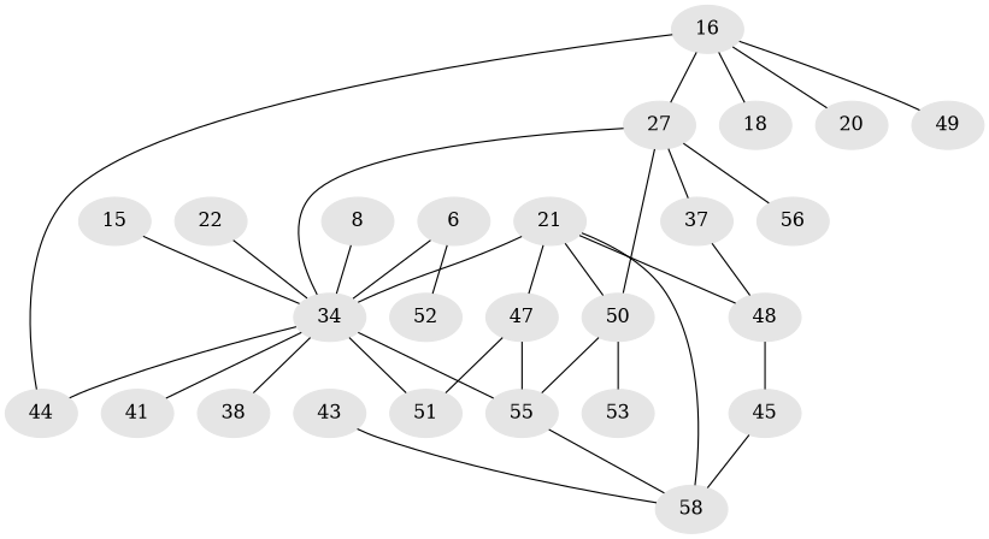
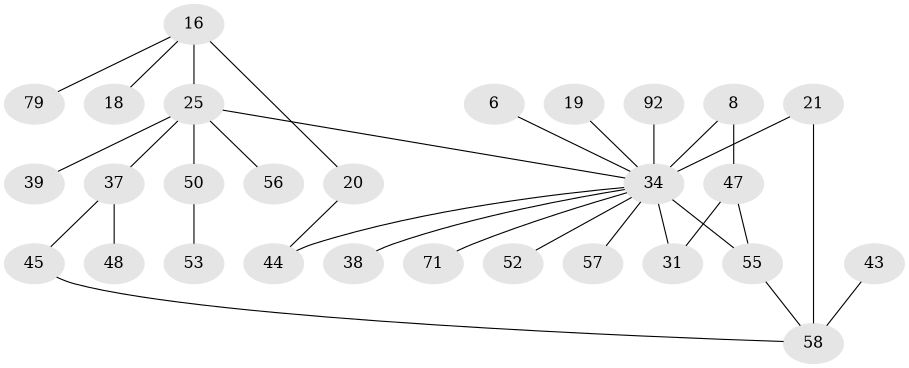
  graph {
    node [color=gray90 style=filled]
    34 [super="+3+9"]
    44
    38
-   41 [super="+28"]
-   51
+   41 [super="+28" label=71]
+   51 [label=31]
    52
    55 [super="+23+14+27"]
+   57 [super="+29"]
    n9 [label=6]
    8
    16
    18
    20
-   25 [super="+13+11" label=27]
-   49 [super="+40"]
+   25 [super="+13+11"]
+   49 [super="+40" label=79]
    50 [super="+33"]
    37 [super="+15"]
+   39
    56
-   19 [label=15]
+   19
    21 [super="+10"]
    47 [super="+26"]
    48 [super="+42+46"]
    58 [super="+35+54"]
    53
-   22
+   22 [label=92]
    45
    43
    34 -- 44
    34 -- 38
    34 -- 41
    34 -- 51 [weight=2]
-   n9 -- 52
+   34 -- 52
    34 -- 55 [weight=3]
+   34 -- 57
    55 -- 58
    n9 -- 34
    8 -- 34
-   16 -- 44
+   20 -- 44
    16 -- 18
    16 -- 20
    16 -- 25 [weight=2]
    16 -- 49
    25 -- 34
    25 -- 50
    25 -- 37 [weight=2]
+   25 -- 39
    25 -- 56
-   50 -- 55
    50 -- 53
    37 -- 48
-   48 -- 45
+   37 -- 45
    19 -- 34
    21 -- 34 [weight=3]
-   21 -- 50
-   21 -- 47
-   21 -- 48
+   8 -- 47
    21 -- 58 [weight=2]
    47 -- 51
    47 -- 55
    22 -- 34
    45 -- 58
    43 -- 58
  }
